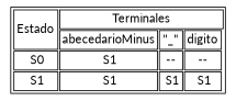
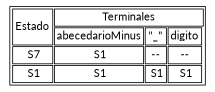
  digraph {
    fontname=Lato
-   n1 [label=<  <TABLE>   <TR> <TD colspan = "1" rowspan = "2">Estado</TD>  <TD colspan = " 4" >Terminales</TD> </TR> <tr><td>abecedarioMinus</td><td>"_"</td><td>digito</td></tr><tr><td> S0</td><td> S1</td><td>--</td><td>--</td> </tr><tr><td> S1</td><td> S1</td><td> S1</td><td> S1</td> </tr> </TABLE> > shape=none fontname=Lato]
+   n1 [label=<  <TABLE>   <TR> <TD colspan = "1" rowspan = "2">Estado</TD>  <TD colspan = " 4" >Terminales</TD> </TR> <tr><td>abecedarioMinus</td><td>"_"</td><td>digito</td></tr><tr><td> S7</td><td> S1</td><td>--</td><td>--</td> </tr><tr><td> S1</td><td> S1</td><td> S1</td><td> S1</td> </tr> </TABLE> > shape=none fontname=Lato]
  }
